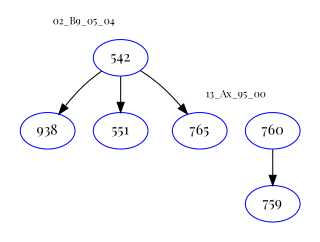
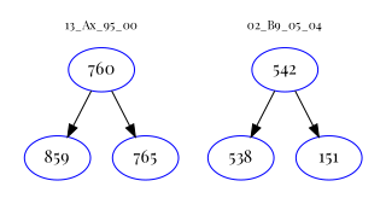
  digraph {
    fontname="Playfair Display"
    node [color=blue fontname="Playfair Display"]
    edge [color=black fontname="Playfair Display"]
    n1 [label=760]
-   n2 [label=759]
+   n2 [label=859]
    n3 [label=765]
    n4 [label=542]
-   n5 [label=938]
-   n6 [label=551]
+   n5 [label=538]
+   n6 [label=151]
    subgraph cluster_1 {
      color=white
      fontsize=10
      label="13_Ax_95_00"
      n1
      n2
      n3
    }
    subgraph cluster_2 {
      color=white
      fontsize=10
      label="02_B9_05_04"
      n4
      n5
      n6
    }
    n1 -> n2
-   n4 -> n3
+   n1 -> n3
    n4 -> n5
    n4 -> n6
  }
